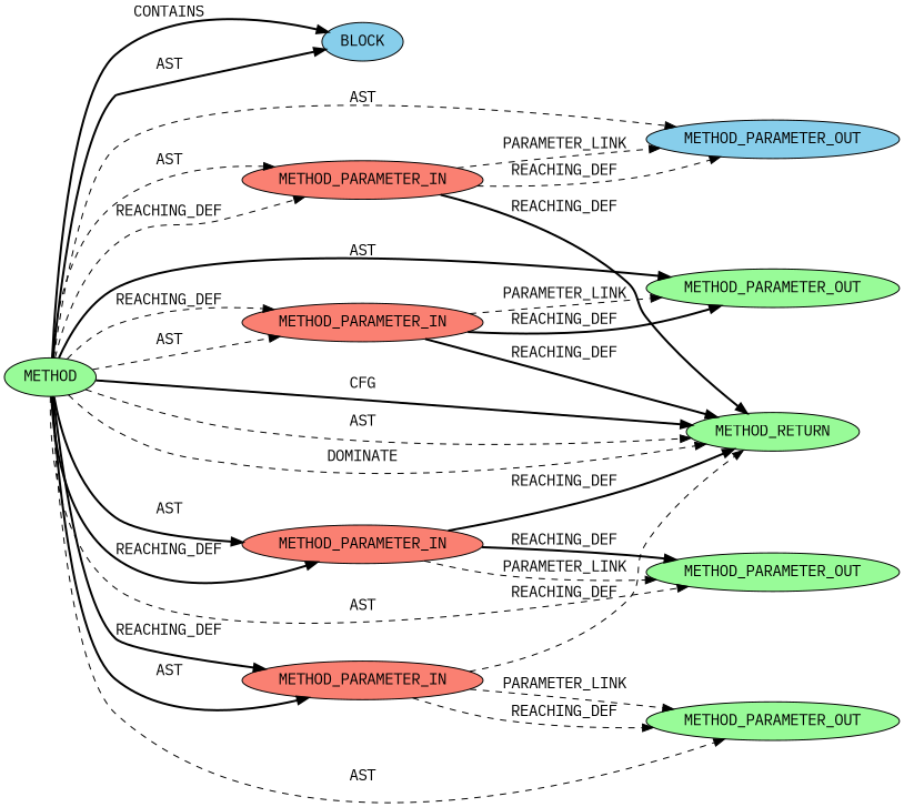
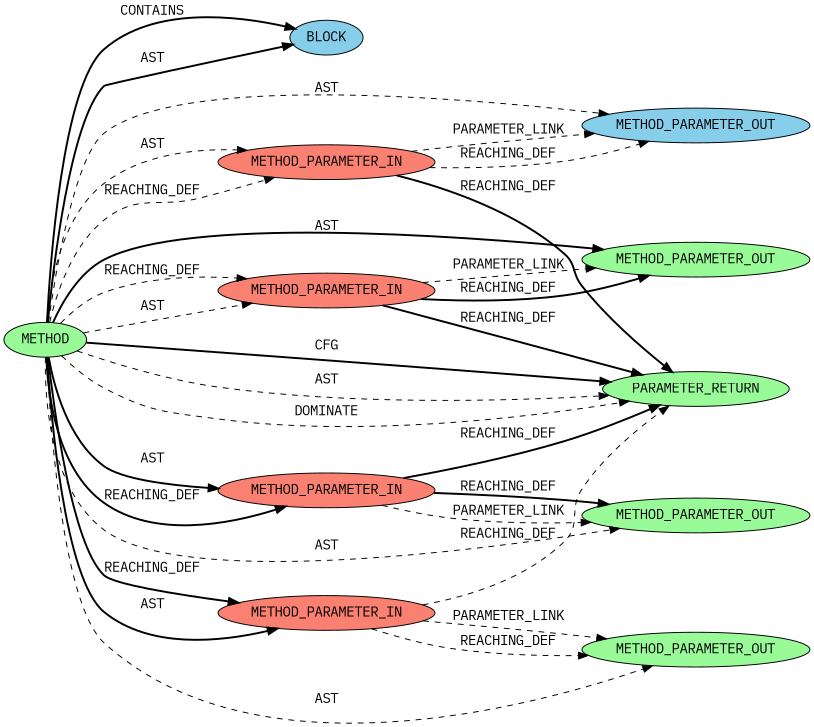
  digraph {
    fontname="IBM Plex Mono"
    rankdir=LR
    node [CODE="<empty>" ORDER=1 TYPE_FULL_NAME=ANY fillcolor=palegreen fontname="IBM Plex Mono" style=filled EVALUATION_STRATEGY=BY_VALUE IS_VARIADIC=false]
    edge [fontname="IBM Plex Mono" style=dashed]
    n1 [ARGUMENT_INDEX=1 fillcolor=skyblue label=BLOCK EVALUATION_STRATEGY="" IS_VARIADIC=""]
    n2 [CODE=p4 INDEX=4 NAME=p4 ORDER=4 fillcolor=skyblue label=METHOD_PARAMETER_OUT]
    n3 [CODE=p3 INDEX=3 NAME=p3 ORDER=3 label=METHOD_PARAMETER_OUT]
    n4 [CODE=p2 INDEX=2 NAME=p2 ORDER=2 label=METHOD_PARAMETER_OUT]
    n5 [CODE=p1 INDEX=1 NAME=p1 fillcolor=salmon label=METHOD_PARAMETER_IN]
    n6 [CODE=p1 INDEX=1 NAME=p1 label=METHOD_PARAMETER_OUT]
-   n7 [CODE=RET ORDER=2 label=METHOD_RETURN IS_VARIADIC=""]
+   n7 [CODE=RET ORDER=2 label=PARAMETER_RETURN IS_VARIADIC=""]
    n8 [CODE=p3 INDEX=3 NAME=p3 ORDER=3 fillcolor=salmon label=METHOD_PARAMETER_IN]
    n9 [AST_PARENT_FULL_NAME="<global>" AST_PARENT_TYPE=NAMESPACE_BLOCK FILENAME="<empty>" FULL_NAME=sk_msg_memcopy_from_iter IS_EXTERNAL=true NAME=sk_msg_memcopy_from_iter ORDER=0 label=METHOD TYPE_FULL_NAME="" EVALUATION_STRATEGY="" IS_VARIADIC=""]
    n10 [CODE=p4 INDEX=4 NAME=p4 ORDER=4 fillcolor=salmon label=METHOD_PARAMETER_IN]
    n11 [CODE=p2 INDEX=2 NAME=p2 ORDER=2 fillcolor=salmon label=METHOD_PARAMETER_IN]
    n5 -> n6 [VARIABLE=p1 label=REACHING_DEF style=bold]
    n5 -> n6 [label=PARAMETER_LINK]
    n5 -> n7 [VARIABLE=p1 label=REACHING_DEF style=bold]
    n8 -> n3 [VARIABLE=p3 label=REACHING_DEF style=bold]
    n8 -> n3 [label=PARAMETER_LINK]
    n8 -> n7 [VARIABLE=p3 label=REACHING_DEF style=bold]
    n9 -> n1 [label=AST style=bold]
    n9 -> n1 [label=CONTAINS style=bold]
    n9 -> n2 [label=AST]
    n9 -> n3 [label=AST]
    n9 -> n4 [label=AST]
    n9 -> n5 [label=REACHING_DEF]
    n9 -> n5 [label=AST]
    n9 -> n6 [label=AST style=bold]
    n9 -> n7 [label=CFG style=bold]
    n9 -> n7 [label=AST]
    n9 -> n7 [label=DOMINATE]
    n9 -> n8 [label=REACHING_DEF style=bold]
    n9 -> n8 [label=AST style=bold]
    n9 -> n10 [label=REACHING_DEF]
    n9 -> n10 [label=AST]
    n9 -> n11 [label=AST style=bold]
    n9 -> n11 [label=REACHING_DEF style=bold]
    n10 -> n2 [VARIABLE=p4 label=REACHING_DEF]
    n10 -> n2 [label=PARAMETER_LINK]
    n10 -> n7 [VARIABLE=p4 label=REACHING_DEF style=bold]
    n11 -> n4 [VARIABLE=p2 label=REACHING_DEF]
    n11 -> n4 [label=PARAMETER_LINK]
    n11 -> n7 [VARIABLE=p2 label=REACHING_DEF]
  }
